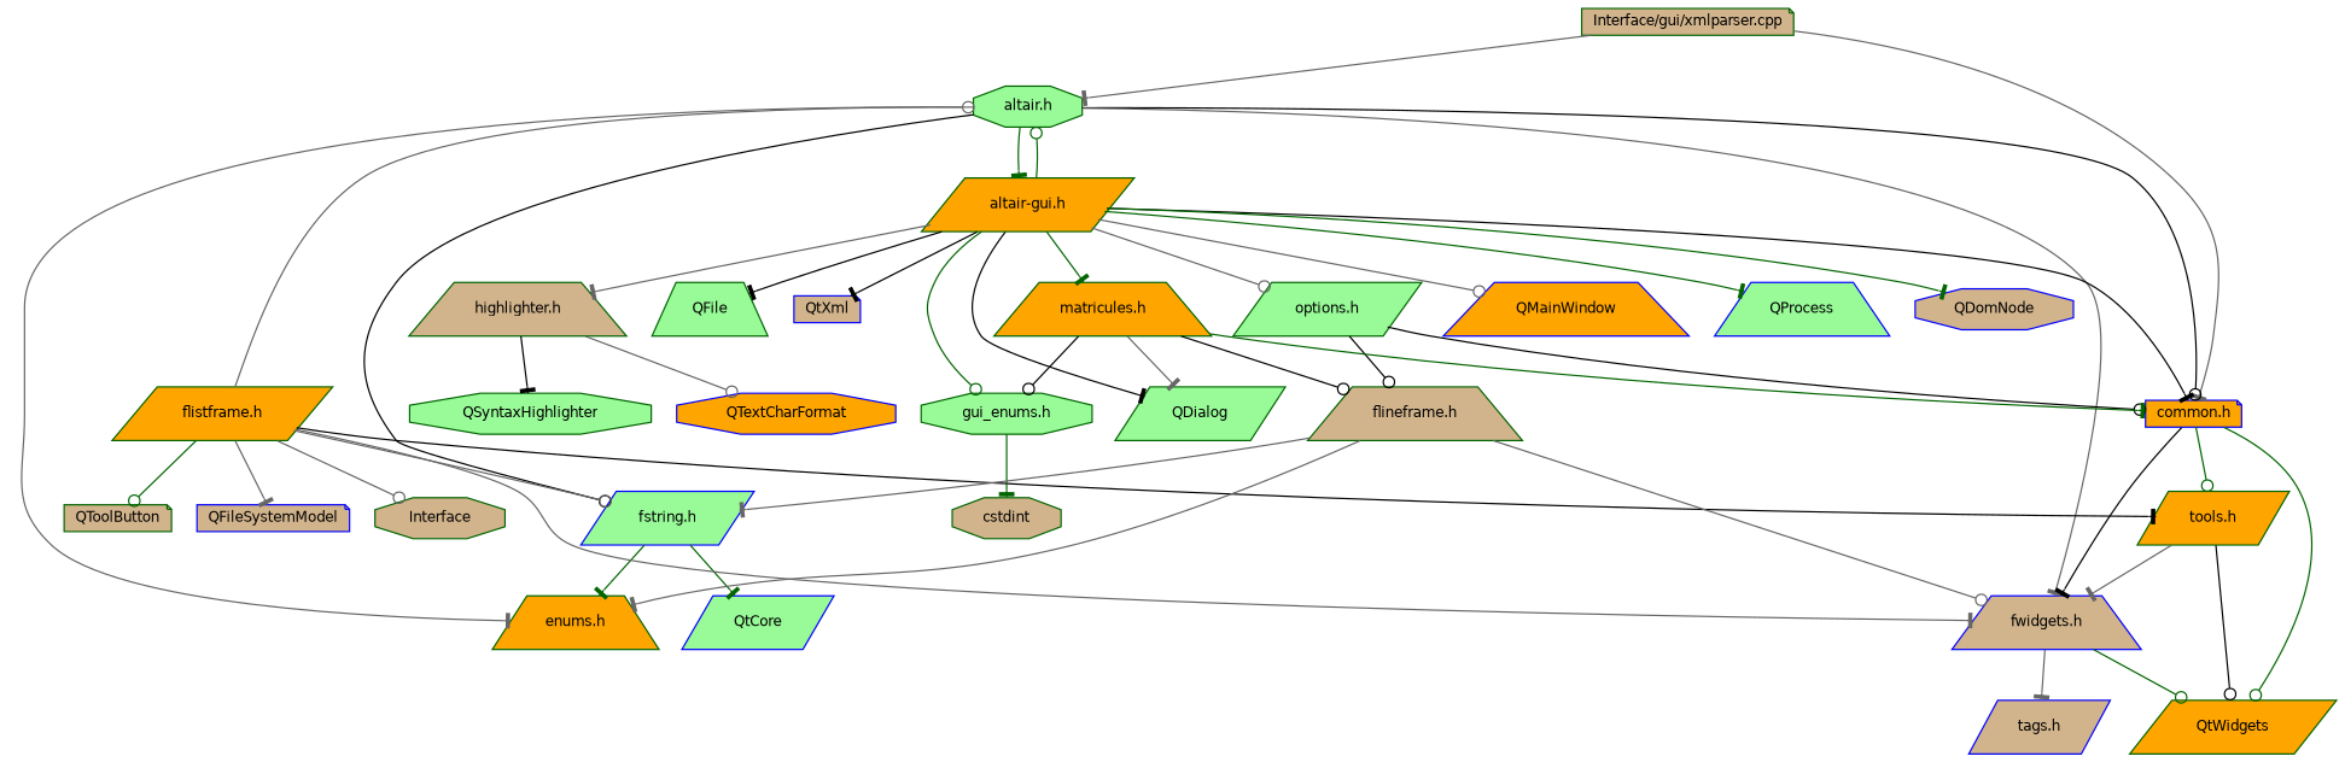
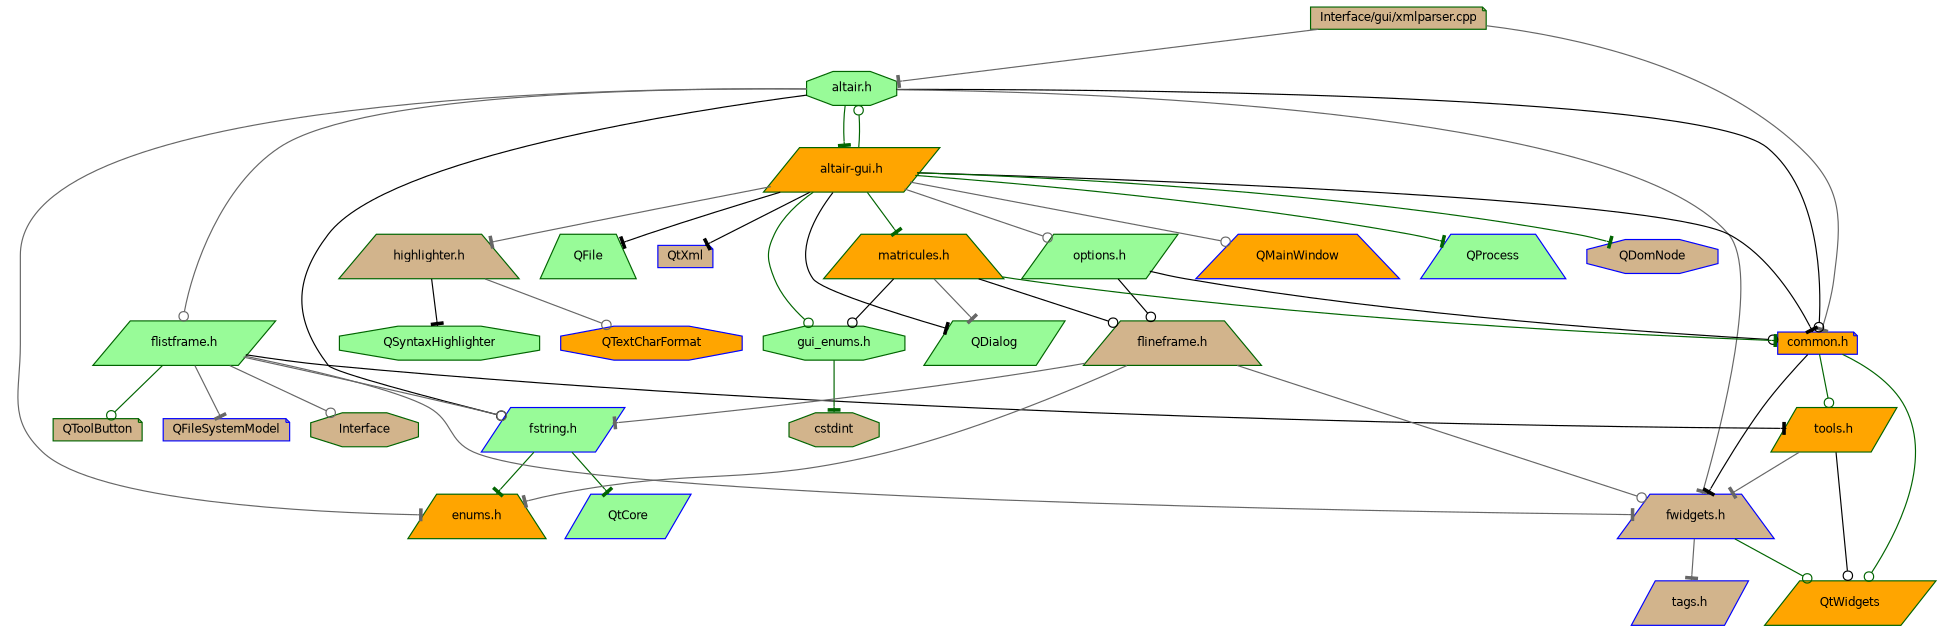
  digraph {
    node [color=darkgreen fillcolor=tan fontname=Helvetica fontsize=10 shape=parallelogram style=filled]
    edge [arrowhead=tee color=gray40 fontname=Helvetica fontsize=10 labelfontname=Helvetica labelfontsize=10 style=solid]
    n1 [fontcolor=black height=0.2 label="Interface/gui/xmlparser.cpp" shape=note width=0.4]
    n2 [fillcolor=palegreen height=0.2 label="altair.h" shape=octagon width=0.4]
    n3 [color=blue fillcolor=orange height=0.2 label="common.h" shape=note width=0.4]
    n4 [color=blue fillcolor=palegreen height=0.2 label="fstring.h" width=0.4]
    n5 [fillcolor=orange height=0.2 label="enums.h" shape=trapezium width=0.4]
-   n6 [fillcolor=orange height=0.2 label="flistframe.h" width=0.4]
+   n6 [fillcolor=palegreen height=0.2 label="flistframe.h" width=0.4]
    n7 [color=blue height=0.2 label="fwidgets.h" shape=trapezium width=0.4]
    n8 [fillcolor=orange height=0.2 label="altair-gui.h" width=0.4]
    n9 [fillcolor=orange height=0.2 label="tools.h" width=0.4]
    n10 [fillcolor=orange height=0.2 label=QtWidgets width=0.4]
    n11 [color=blue fillcolor=palegreen height=0.2 label=QtCore width=0.4]
    n12 [height=0.2 label=QToolButton shape=note width=0.4]
    n13 [color=blue height=0.2 label=QFileSystemModel shape=note width=0.4]
    n14 [height=0.2 label=Interface shape=octagon width=0.4]
    n15 [color=blue height=0.2 label="tags.h" width=0.4]
    n16 [color=blue fillcolor=orange height=0.2 label=QMainWindow shape=trapezium width=0.4]
    n17 [fillcolor=palegreen height=0.2 label=QDialog width=0.4]
    n18 [color=blue fillcolor=palegreen height=0.2 label=QProcess shape=trapezium width=0.4]
    n19 [color=blue height=0.2 label=QDomNode shape=octagon width=0.4]
    n20 [fillcolor=palegreen height=0.2 label=QFile shape=trapezium width=0.4]
    n21 [color=blue height=0.2 label=QtXml shape=note width=0.4]
    n22 [fillcolor=palegreen height=0.2 label="options.h" width=0.4]
    n23 [height=0.2 label="highlighter.h" shape=trapezium width=0.4]
    n24 [fillcolor=palegreen height=0.2 label="gui_enums.h" shape=octagon width=0.4]
    n25 [fillcolor=orange height=0.2 label="matricules.h" shape=trapezium width=0.4]
    n26 [height=0.2 label="flineframe.h" shape=trapezium width=0.4]
    n27 [fillcolor=palegreen height=0.2 label=QSyntaxHighlighter shape=octagon width=0.4]
    n28 [color=blue fillcolor=orange height=0.2 label=QTextCharFormat shape=octagon width=0.4]
    n29 [height=0.2 label=cstdint shape=octagon width=0.4]
    n1 -> n2
    n1 -> n3
    n2 -> n3 [arrowhead=odot color=black]
    n2 -> n4 [arrowhead=odot color=black]
    n2 -> n5
-   n6 -> n2 [arrowhead=odot]
+   n2 -> n6 [arrowhead=odot]
    n2 -> n7
    n2 -> n8 [color=darkgreen]
    n3 -> n7 [color=black]
    n3 -> n9 [arrowhead=odot color=darkgreen]
    n3 -> n10 [arrowhead=odot color=darkgreen]
    n4 -> n5 [color=darkgreen]
    n4 -> n11 [color=darkgreen]
    n6 -> n4 [arrowhead=odot]
    n6 -> n7
    n6 -> n9 [color=black]
    n6 -> n12 [arrowhead=odot color=darkgreen]
    n6 -> n13
    n6 -> n14 [arrowhead=odot]
    n7 -> n10 [arrowhead=odot color=darkgreen]
    n7 -> n15
    n8 -> n2 [arrowhead=odot color=darkgreen]
    n8 -> n3 [color=black]
    n8 -> n16 [arrowhead=odot]
    n8 -> n17 [color=black]
    n8 -> n18 [color=darkgreen]
    n8 -> n19 [color=darkgreen]
    n8 -> n20 [color=black]
    n8 -> n21 [color=black]
    n8 -> n22 [arrowhead=odot]
    n8 -> n23
    n8 -> n24 [arrowhead=odot color=darkgreen]
    n8 -> n25 [color=darkgreen]
    n9 -> n7
    n9 -> n10 [arrowhead=odot color=black]
    n22 -> n3 [arrowhead=odot color=black]
    n22 -> n26 [arrowhead=odot color=black]
    n23 -> n27 [color=black]
    n23 -> n28 [arrowhead=odot]
    n24 -> n29 [color=darkgreen]
    n25 -> n3 [color=darkgreen]
    n25 -> n17
    n25 -> n24 [arrowhead=odot color=black]
    n25 -> n26 [arrowhead=odot color=black]
    n26 -> n4
    n26 -> n5
    n26 -> n7 [arrowhead=odot]
  }
